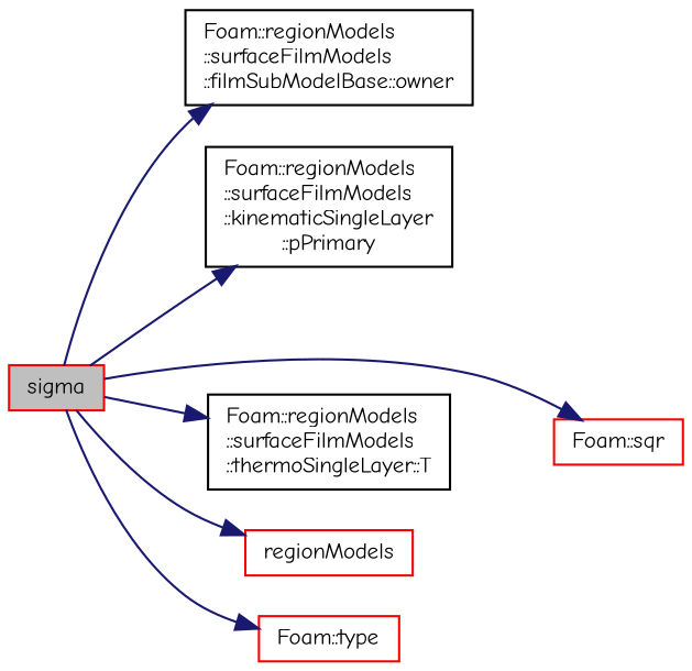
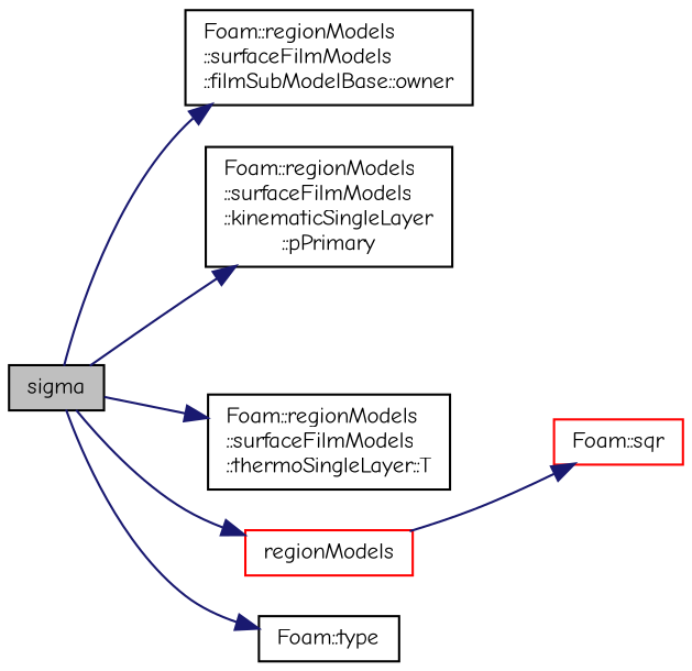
  digraph {
    fontname="Comic Neue"
    rankdir=LR
    node [color=black fontname="Comic Neue" fontsize=10 shape=record]
    edge [color=midnightblue fontname="Comic Neue" fontsize=10 labelfontname=FreeSans labelfontsize=10 style=solid]
-   n1 [color=red fillcolor=grey75 fontcolor=black height=0.2 label=sigma style=filled width=0.4]
+   n1 [fillcolor=grey75 fontcolor=black height=0.2 label=sigma style=filled width=0.4]
    n2 [height=0.2 label="Foam::regionModels\l::surfaceFilmModels\l::filmSubModelBase::owner" width=0.4]
    n3 [height=0.2 label="Foam::regionModels\l::surfaceFilmModels\l::kinematicSingleLayer\l::pPrimary" width=0.4]
    n4 [color=red height=0.2 label="Foam::sqr" width=0.4]
    n5 [height=0.2 label="Foam::regionModels\l::surfaceFilmModels\l::thermoSingleLayer::T" width=0.4]
    n6 [color=red height=0.2 label=regionModels width=0.4]
-   n7 [color=red height=0.2 label="Foam::type" width=0.4]
+   n7 [height=0.2 label="Foam::type" width=0.4]
    n1 -> n2
    n1 -> n3
-   n1 -> n4
+   n6 -> n4
    n1 -> n5
    n1 -> n6
    n1 -> n7
  }
